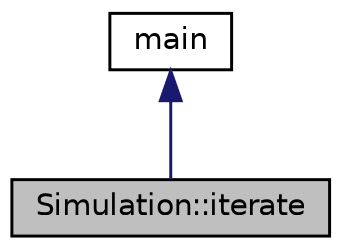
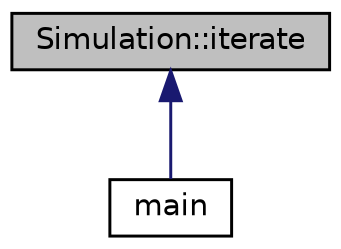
  digraph {
    rankdir=TB
    node [color=black fontname=Helvetica fontsize=10 shape=record style=filled]
    n1 [fillcolor=grey75 fontcolor=black height=0.2 label="Simulation::iterate" width=0.4]
    n2 [fillcolor=white height=0.2 label=main width=0.4]
-   n2 -> n1 [color=midnightblue dir=back fontname=Helvetica fontsize=10 labelfontname=Helvetica labelfontsize=10 style=solid]
+   n1 -> n2 [color=midnightblue dir=back fontname=Helvetica fontsize=10 labelfontname=Helvetica labelfontsize=10 style=solid]
  }
